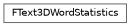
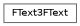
  digraph {
    rankdir=LR
-   n1 [color=grey40 fillcolor=white fontname=Helvetica fontsize=10 height=0.2 label=FText3DWordStatistics shape=box style=filled width=0.4]
+   n1 [color=grey40 fillcolor=white fontname=Helvetica fontsize=10 height=0.2 label=FText3FText shape=box style=filled width=0.4]
  }
